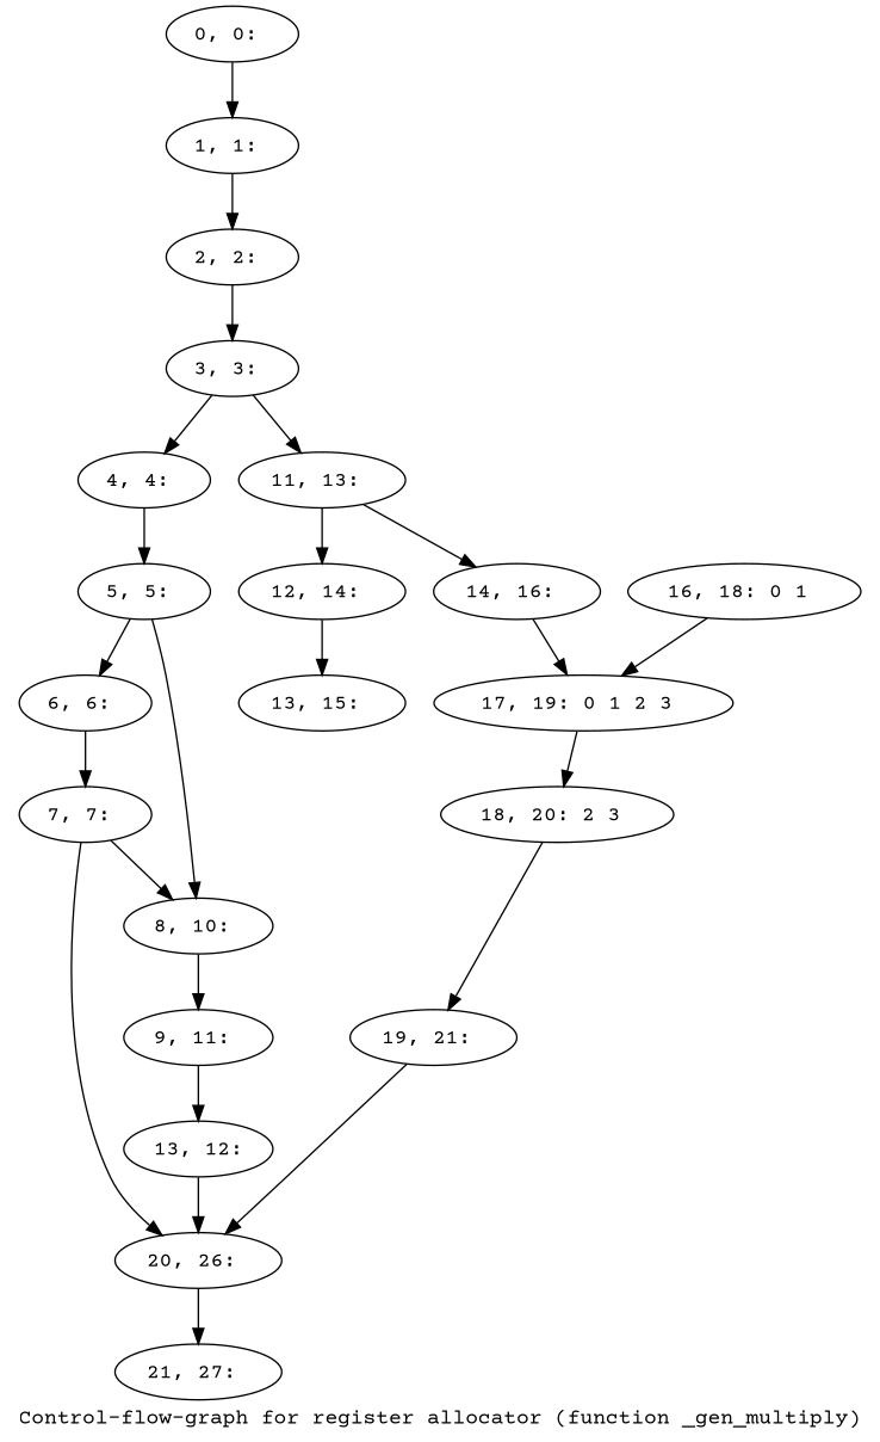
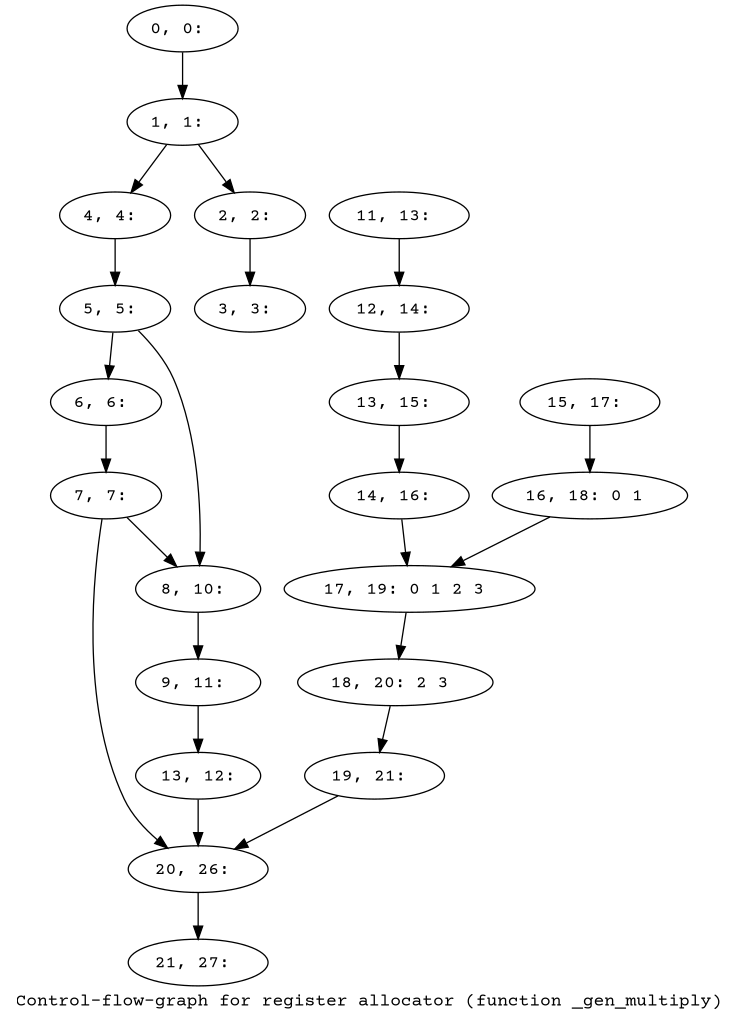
  digraph {
    fontname="Courier Prime"
    label="Control-flow-graph for register allocator (function _gen_multiply)"
    node [fontname="Courier Prime"]
    edge [fontname="Courier Prime"]
    n1 [label="0, 0: "]
    n2 [label="1, 1: "]
    n3 [label="2, 2: "]
    n4 [label="3, 3: "]
    n5 [label="4, 4: "]
    n6 [label="11, 13: "]
    n7 [label="5, 5: "]
    n8 [label="12, 14: "]
    n9 [label="6, 6: "]
    n10 [label="8, 10: "]
    n11 [label="7, 7: "]
    n12 [label="9, 11: "]
    n13 [label="20, 26: "]
    n14 [label="21, 27: "]
    n15 [label="13, 12:"]
    n16 [label="13, 15: "]
    n17 [label="14, 16: "]
    n18 [label="17, 19: 0 1 2 3 "]
+   n19 [label="15, 17: "]
    n20 [label="16, 18: 0 1 "]
    n21 [label="18, 20: 2 3 "]
    n22 [label="19, 21: "]
    n1 -> n2
    n2 -> n3
    n3 -> n4
-   n4 -> n5
-   n4 -> n6
+   n2 -> n5
    n5 -> n7
    n6 -> n8
    n7 -> n9
    n7 -> n10
    n8 -> n16
    n9 -> n11
    n10 -> n12
    n11 -> n10
    n11 -> n13
    n12 -> n15
    n13 -> n14
    n15 -> n13
-   n6 -> n17
+   n16 -> n17
    n17 -> n18
    n18 -> n21
+   n19 -> n20
    n20 -> n18
    n21 -> n22
    n22 -> n13
  }
